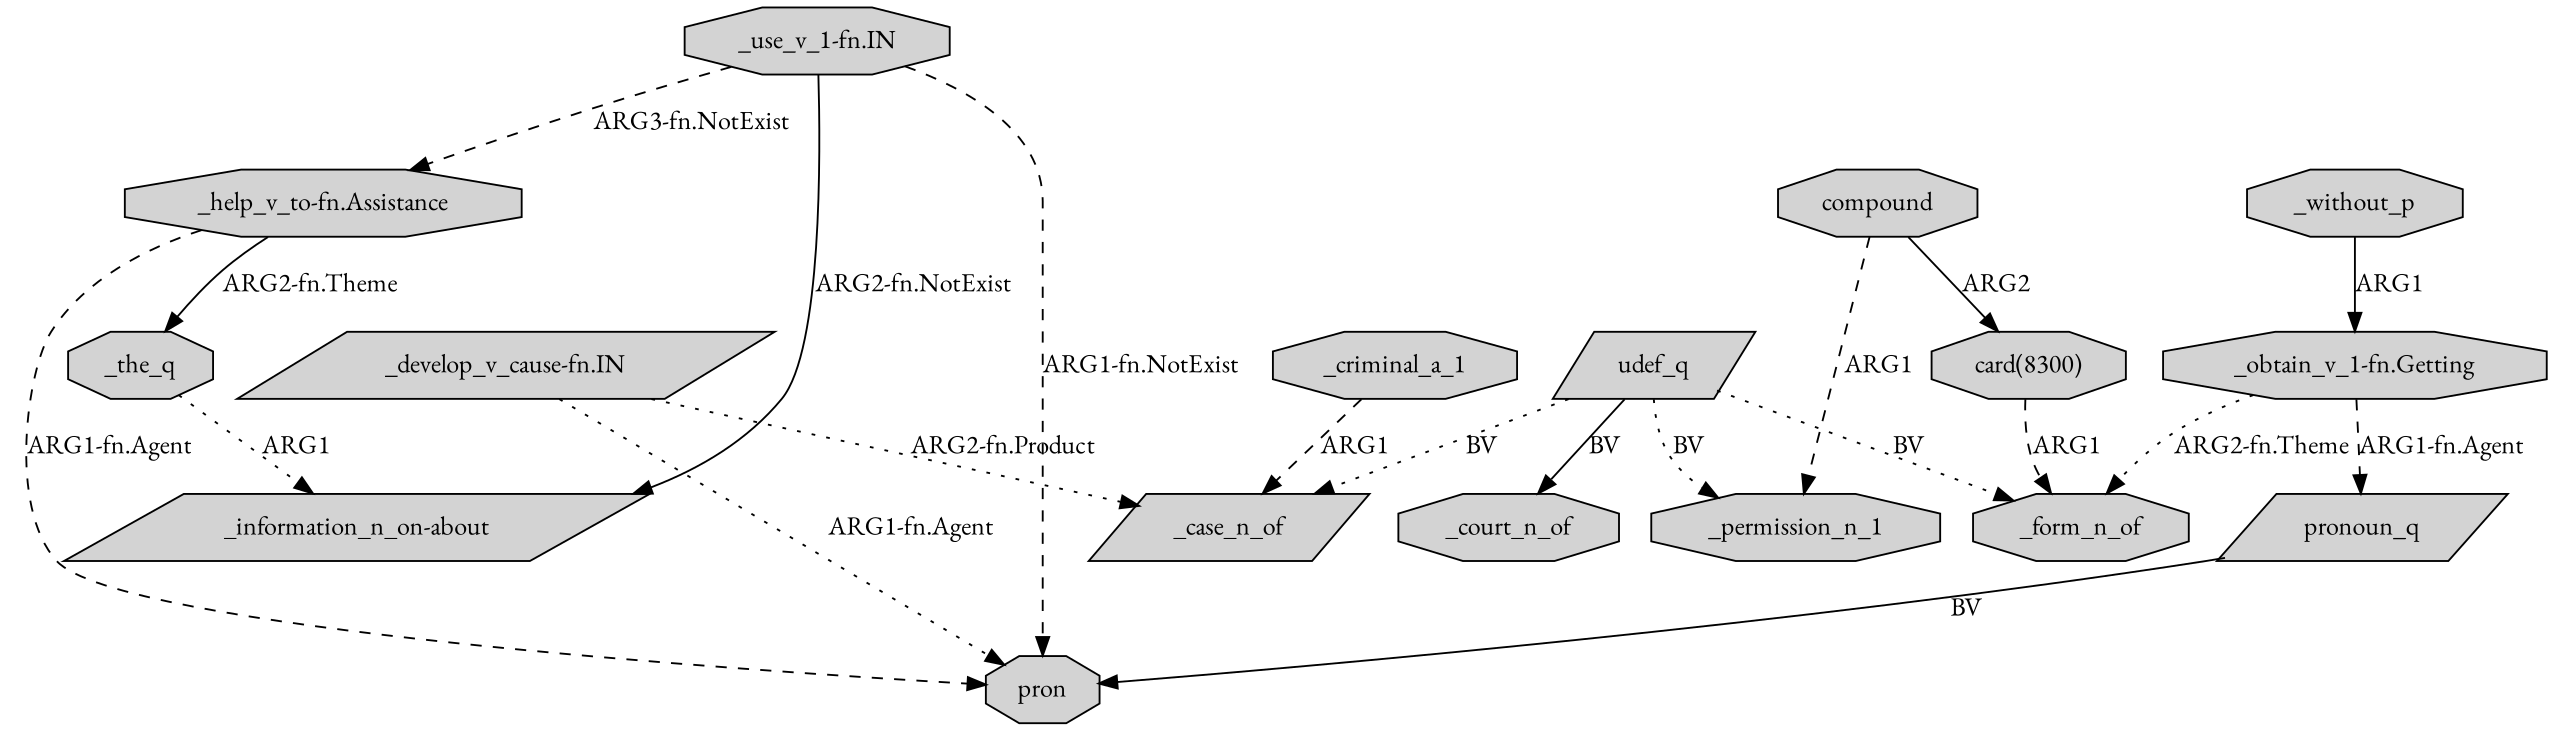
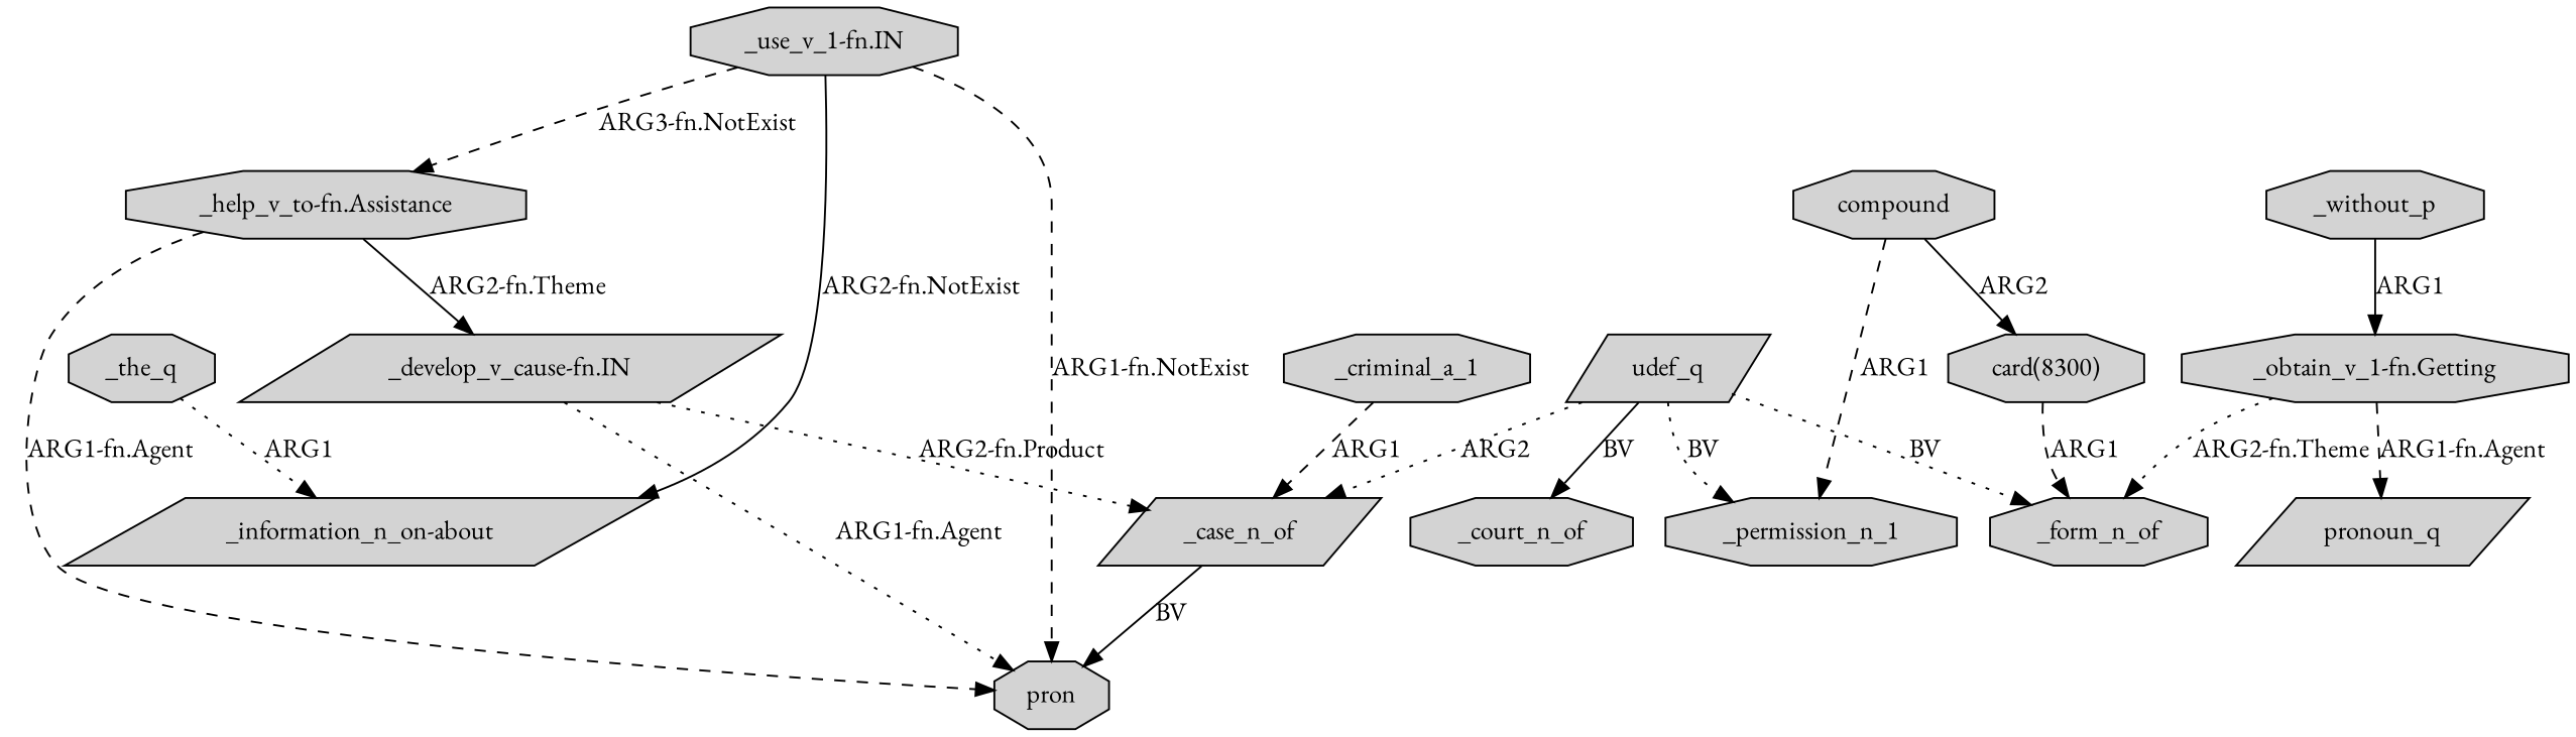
  digraph {
    fontname="EB Garamond"
    node [fontname="EB Garamond" shape=octagon style=filled]
    edge [fontname="EB Garamond" style=dashed]
    "_use_v_1-fn.IN"
    "_help_v_to-fn.Assistance"
    pron
    "_information_n_on-about" [shape=parallelogram]
    "_develop_v_cause-fn.IN" [shape=parallelogram]
    _case_n_of [shape=parallelogram]
    udef_q [shape=parallelogram]
    _court_n_of
    _permission_n_1
    _form_n_of
    _the_q
    "_obtain_v_1-fn.Getting"
    pronoun_q [shape=parallelogram]
    _criminal_a_1
    compound
    "card(8300)"
    _without_p
    "_use_v_1-fn.IN" -> "_help_v_to-fn.Assistance" [label="ARG3-fn.NotExist"]
    "_use_v_1-fn.IN" -> pron [label="ARG1-fn.NotExist"]
    "_use_v_1-fn.IN" -> "_information_n_on-about" [label="ARG2-fn.NotExist" style=solid]
    "_help_v_to-fn.Assistance" -> pron [label="ARG1-fn.Agent"]
-   "_help_v_to-fn.Assistance" -> _the_q [label="ARG2-fn.Theme" style=solid]
+   "_help_v_to-fn.Assistance" -> "_develop_v_cause-fn.IN" [label="ARG2-fn.Theme" style=solid]
    "_develop_v_cause-fn.IN" -> pron [label="ARG1-fn.Agent" style=dotted]
    "_develop_v_cause-fn.IN" -> _case_n_of [label="ARG2-fn.Product" style=dotted]
-   udef_q -> _case_n_of [label=BV style=dotted]
+   udef_q -> _case_n_of [label=ARG2 style=dotted]
    udef_q -> _court_n_of [label=BV style=solid]
    udef_q -> _permission_n_1 [label=BV style=dotted]
    udef_q -> _form_n_of [label=BV style=dotted]
    _the_q -> "_information_n_on-about" [label=ARG1 style=dotted]
    "_obtain_v_1-fn.Getting" -> _form_n_of [label="ARG2-fn.Theme" style=dotted]
    "_obtain_v_1-fn.Getting" -> pronoun_q [label="ARG1-fn.Agent"]
-   pronoun_q -> pron [label=BV style=solid]
+   _case_n_of -> pron [label=BV style=solid]
    _criminal_a_1 -> _case_n_of [label=ARG1]
    compound -> _permission_n_1 [label=ARG1]
    compound -> "card(8300)" [label=ARG2 style=solid]
    "card(8300)" -> _form_n_of [label=ARG1]
    _without_p -> "_obtain_v_1-fn.Getting" [label=ARG1 style=solid]
  }
